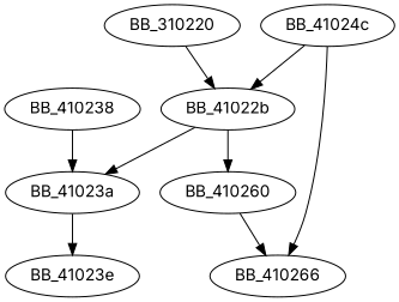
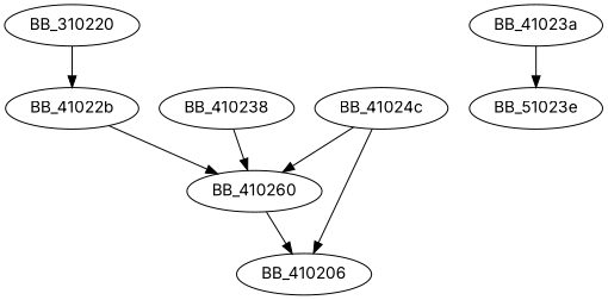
  digraph {
    fontname=Inter
    node [fontname=Inter]
    edge [fontname=Inter]
    n1 [label=BB_310220]
    BB_41022b
    BB_41023a
    BB_410260
    BB_410238
-   BB_41023e
+   BB_41023e [label=BB_51023e]
    BB_41024c
-   BB_410266
+   BB_410266 [label=BB_410206]
    n1 -> BB_41022b
-   BB_41022b -> BB_41023a
    BB_41022b -> BB_410260
    BB_41023a -> BB_41023e
    BB_410260 -> BB_410266
-   BB_410238 -> BB_41023a
-   BB_41024c -> BB_41022b
+   BB_410238 -> BB_410260
+   BB_41024c -> BB_410260
    BB_41024c -> BB_410266
  }
